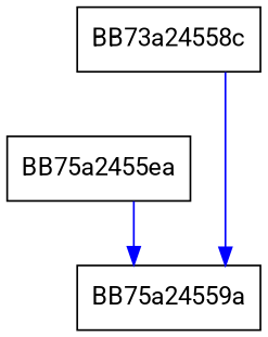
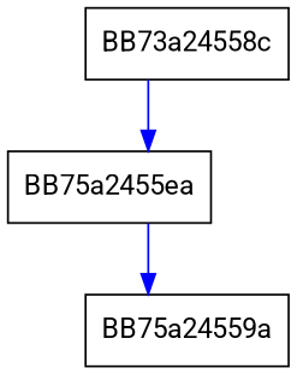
  digraph {
    fontname=Roboto
    splines=ortho
    node [fontname=Roboto shape=box]
    edge [color=blue fontname=Roboto]
    BB75a2455ea
    BB75a24559a
    n3 [label=BB73a24558c]
    BB75a2455ea -> BB75a24559a
-   n3 -> BB75a24559a
+   n3 -> BB75a2455ea
  }
